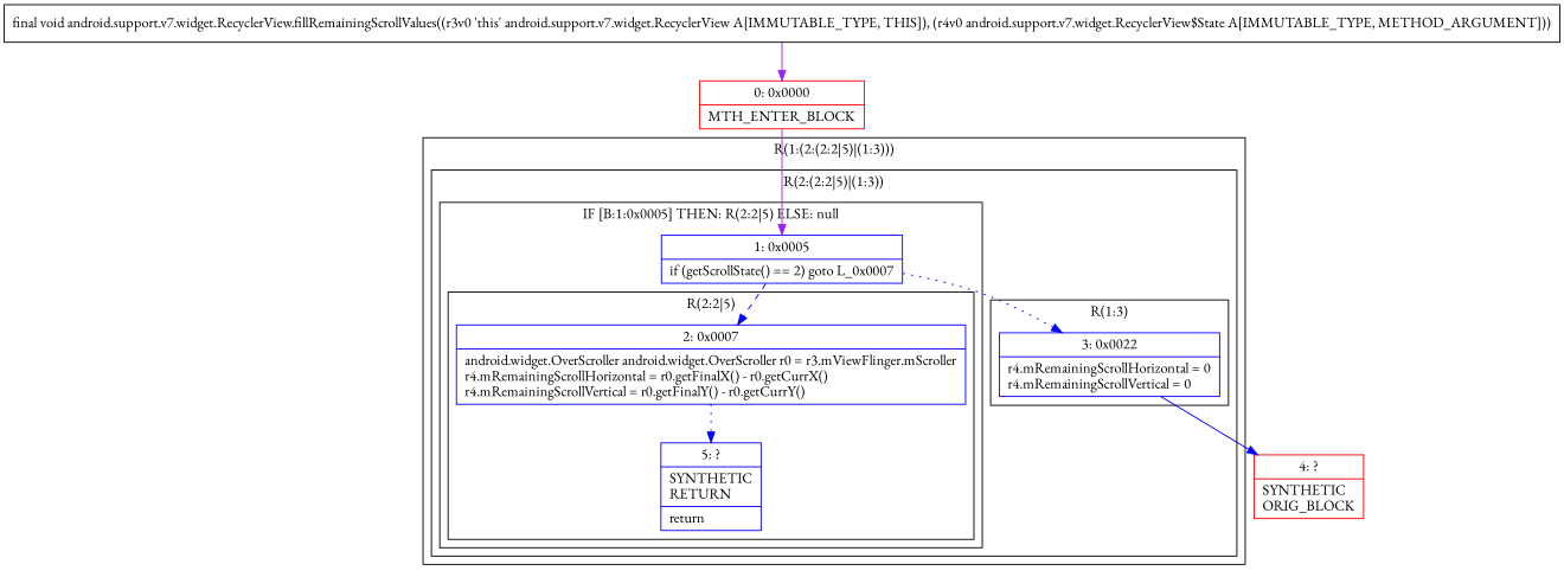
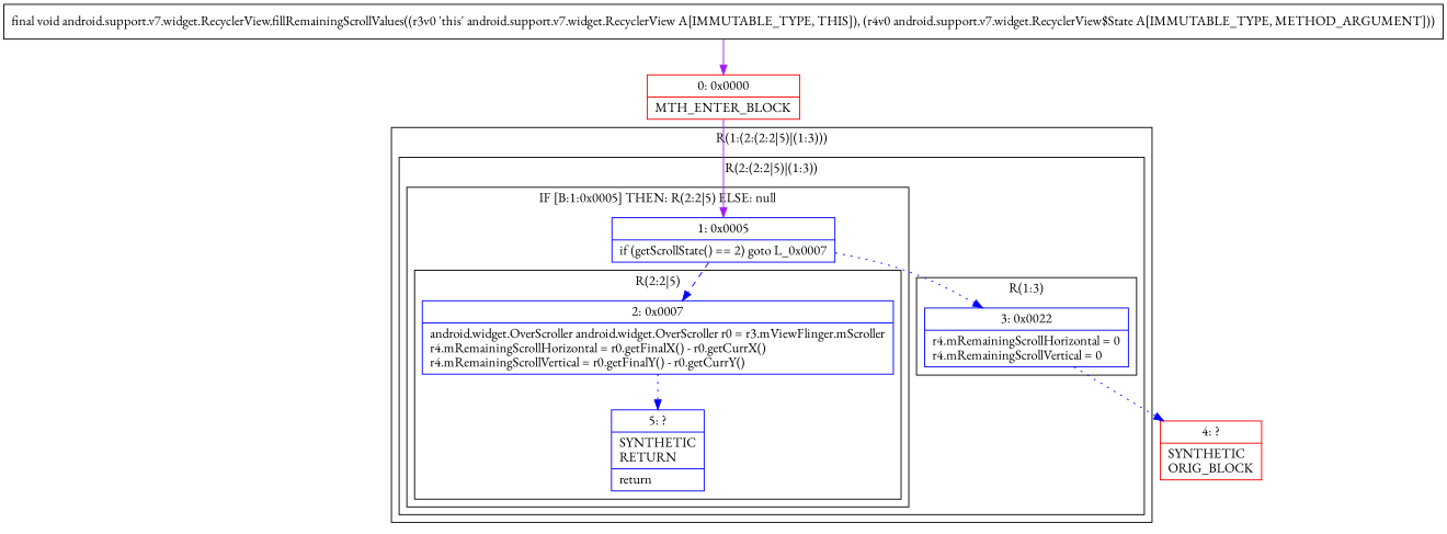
  digraph {
    fontname="EB Garamond"
    node [color=blue fontname="EB Garamond" shape=record]
    edge [color=blue fontname="EB Garamond" style=dotted]
    n1 [label="{2\:\ 0x0007|android.widget.OverScroller android.widget.OverScroller r0 = r3.mViewFlinger.mScroller\lr4.mRemainingScrollHorizontal = r0.getFinalX() \- r0.getCurrX()\lr4.mRemainingScrollVertical = r0.getFinalY() \- r0.getCurrY()\l}"]
    n2 [label="{5\:\ ?|SYNTHETIC\lRETURN\l|return\l}"]
    n3 [label="{1\:\ 0x0005|if (getScrollState() == 2) goto L_0x0007\l}"]
    n4 [label="{3\:\ 0x0022|r4.mRemainingScrollHorizontal = 0\lr4.mRemainingScrollVertical = 0\l}"]
    n5 [color=red label="{4\:\ ?|SYNTHETIC\lORIG_BLOCK\l}"]
    n6 [color=red label="{0\:\ 0x0000|MTH_ENTER_BLOCK\l}"]
    n7 [label="{final void android.support.v7.widget.RecyclerView.fillRemainingScrollValues((r3v0 'this' android.support.v7.widget.RecyclerView A[IMMUTABLE_TYPE, THIS]), (r4v0 android.support.v7.widget.RecyclerView$State A[IMMUTABLE_TYPE, METHOD_ARGUMENT])) }" color=""]
    subgraph cluster_1 {
      label="R(1:(2:(2:2|5)|(1:3)))"
      subgraph cluster_2 {
        label="R(2:(2:2|5)|(1:3))"
        subgraph cluster_3 {
          label="IF [B:1:0x0005] THEN: R(2:2|5) ELSE: null"
          n3
          subgraph cluster_4 {
            label="R(2:2|5)"
            n1
            n2
          }
        }
        subgraph cluster_5 {
          label="R(1:3)"
          n4
        }
      }
    }
    n1 -> n2
    n3 -> n1 [style=dashed]
    n3 -> n4
-   n4 -> n5 [style=solid]
+   n4 -> n5
    n6 -> n3 [color=purple style=solid]
    n7 -> n6 [color=purple style=solid]
  }
